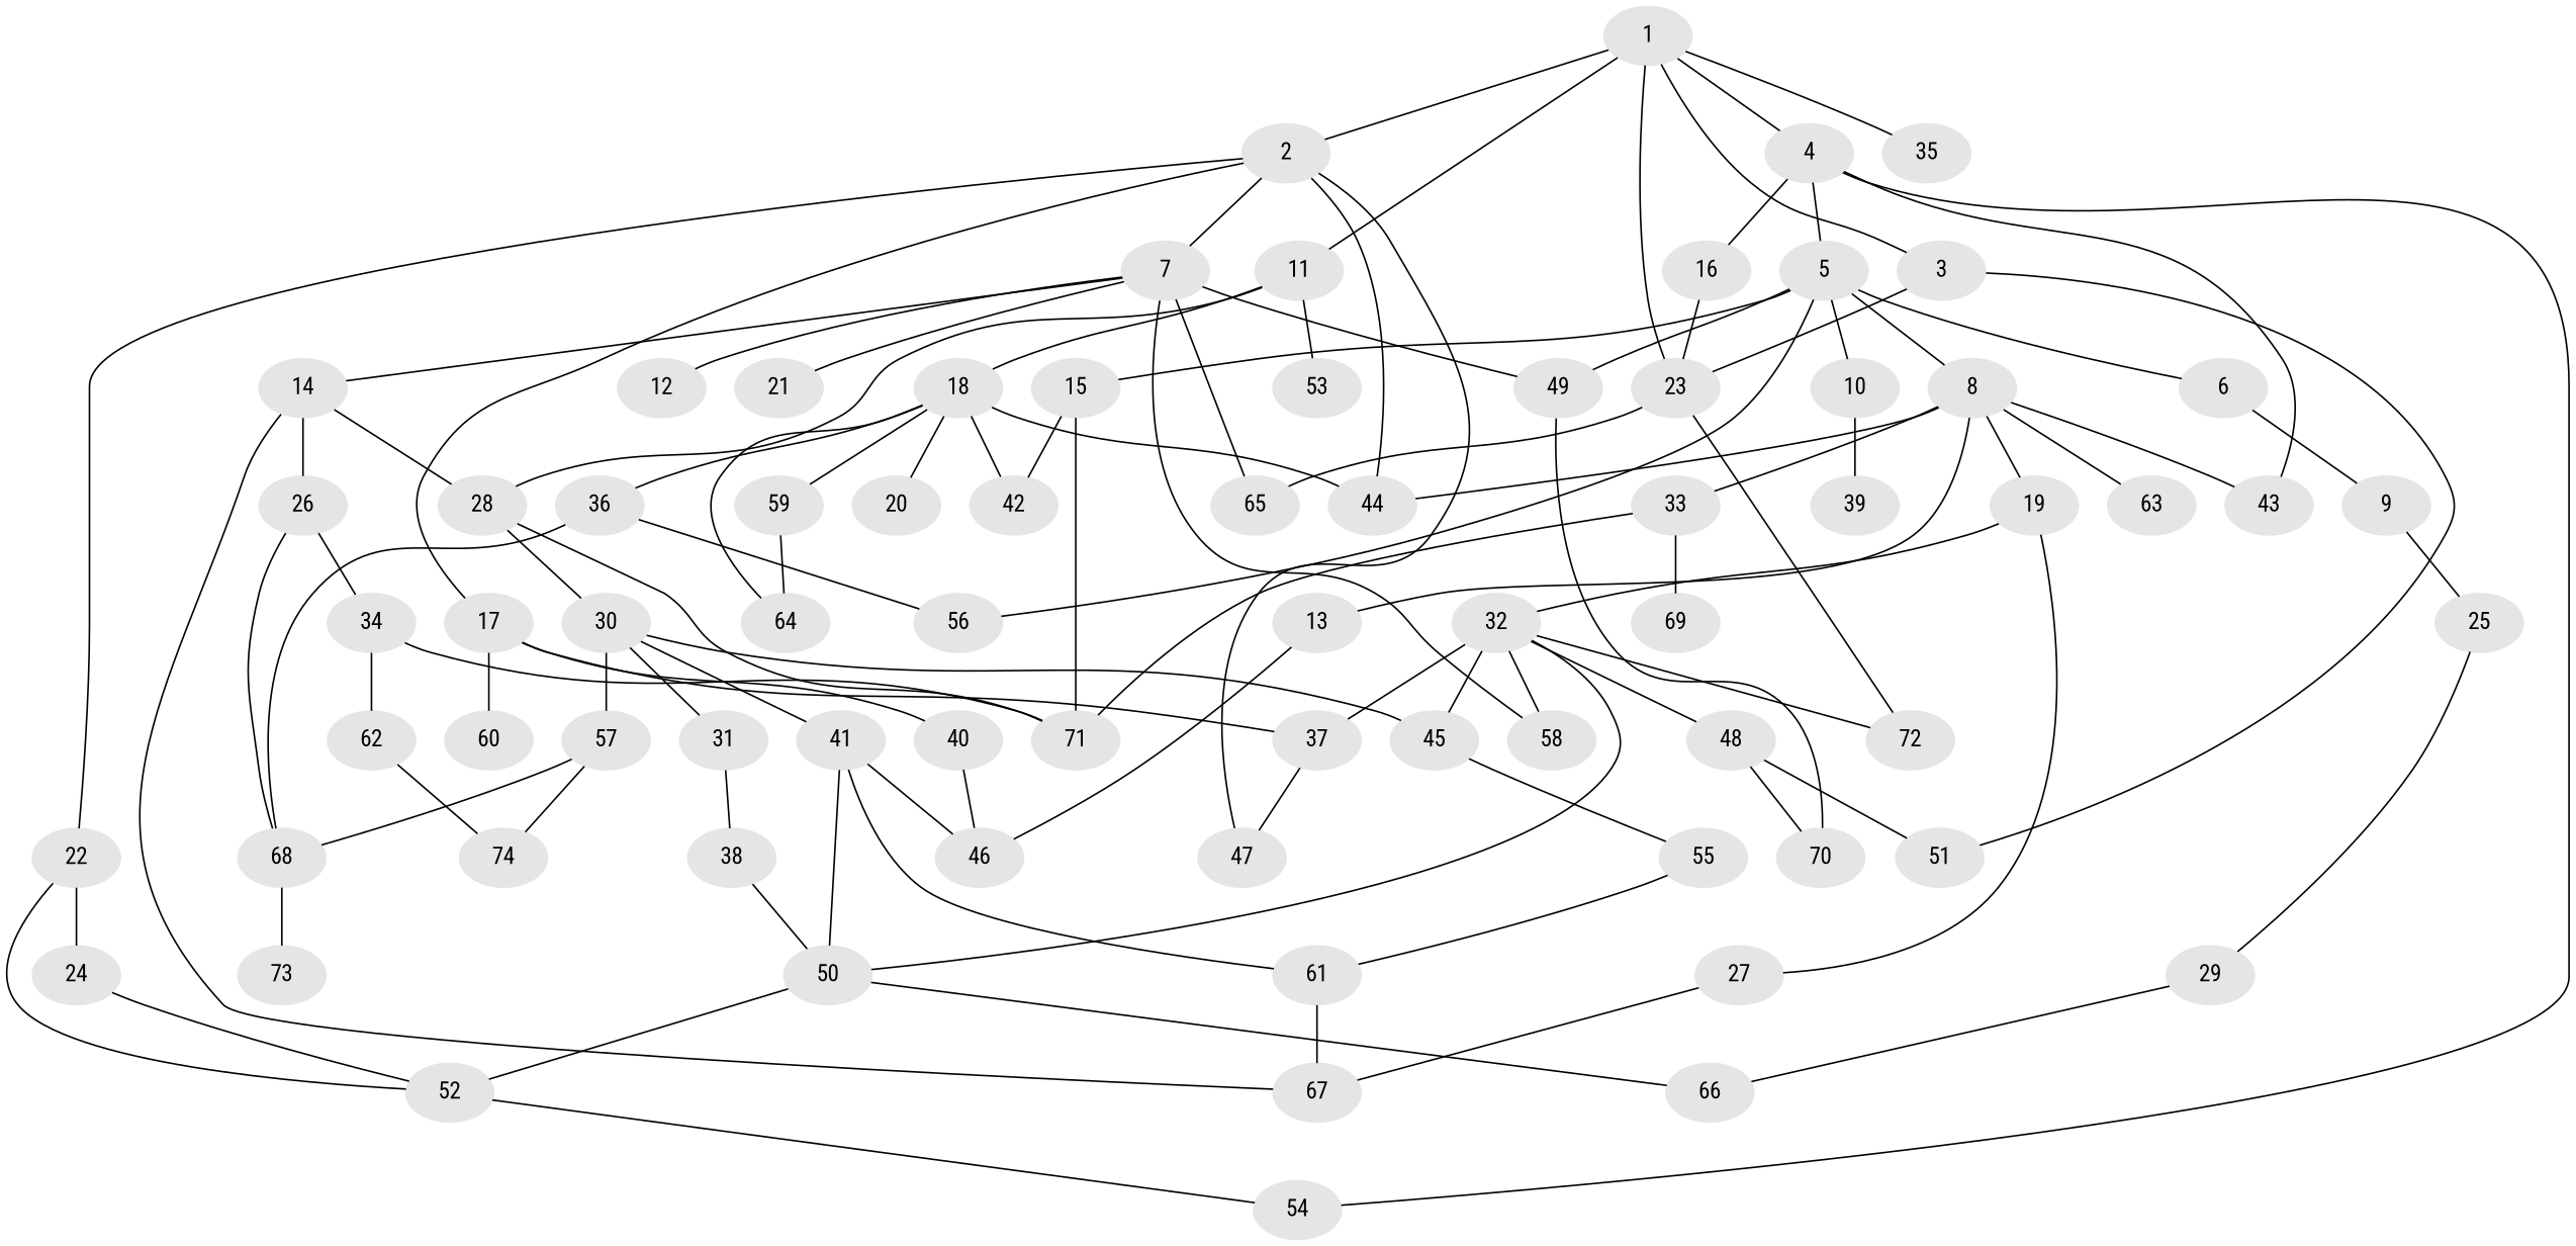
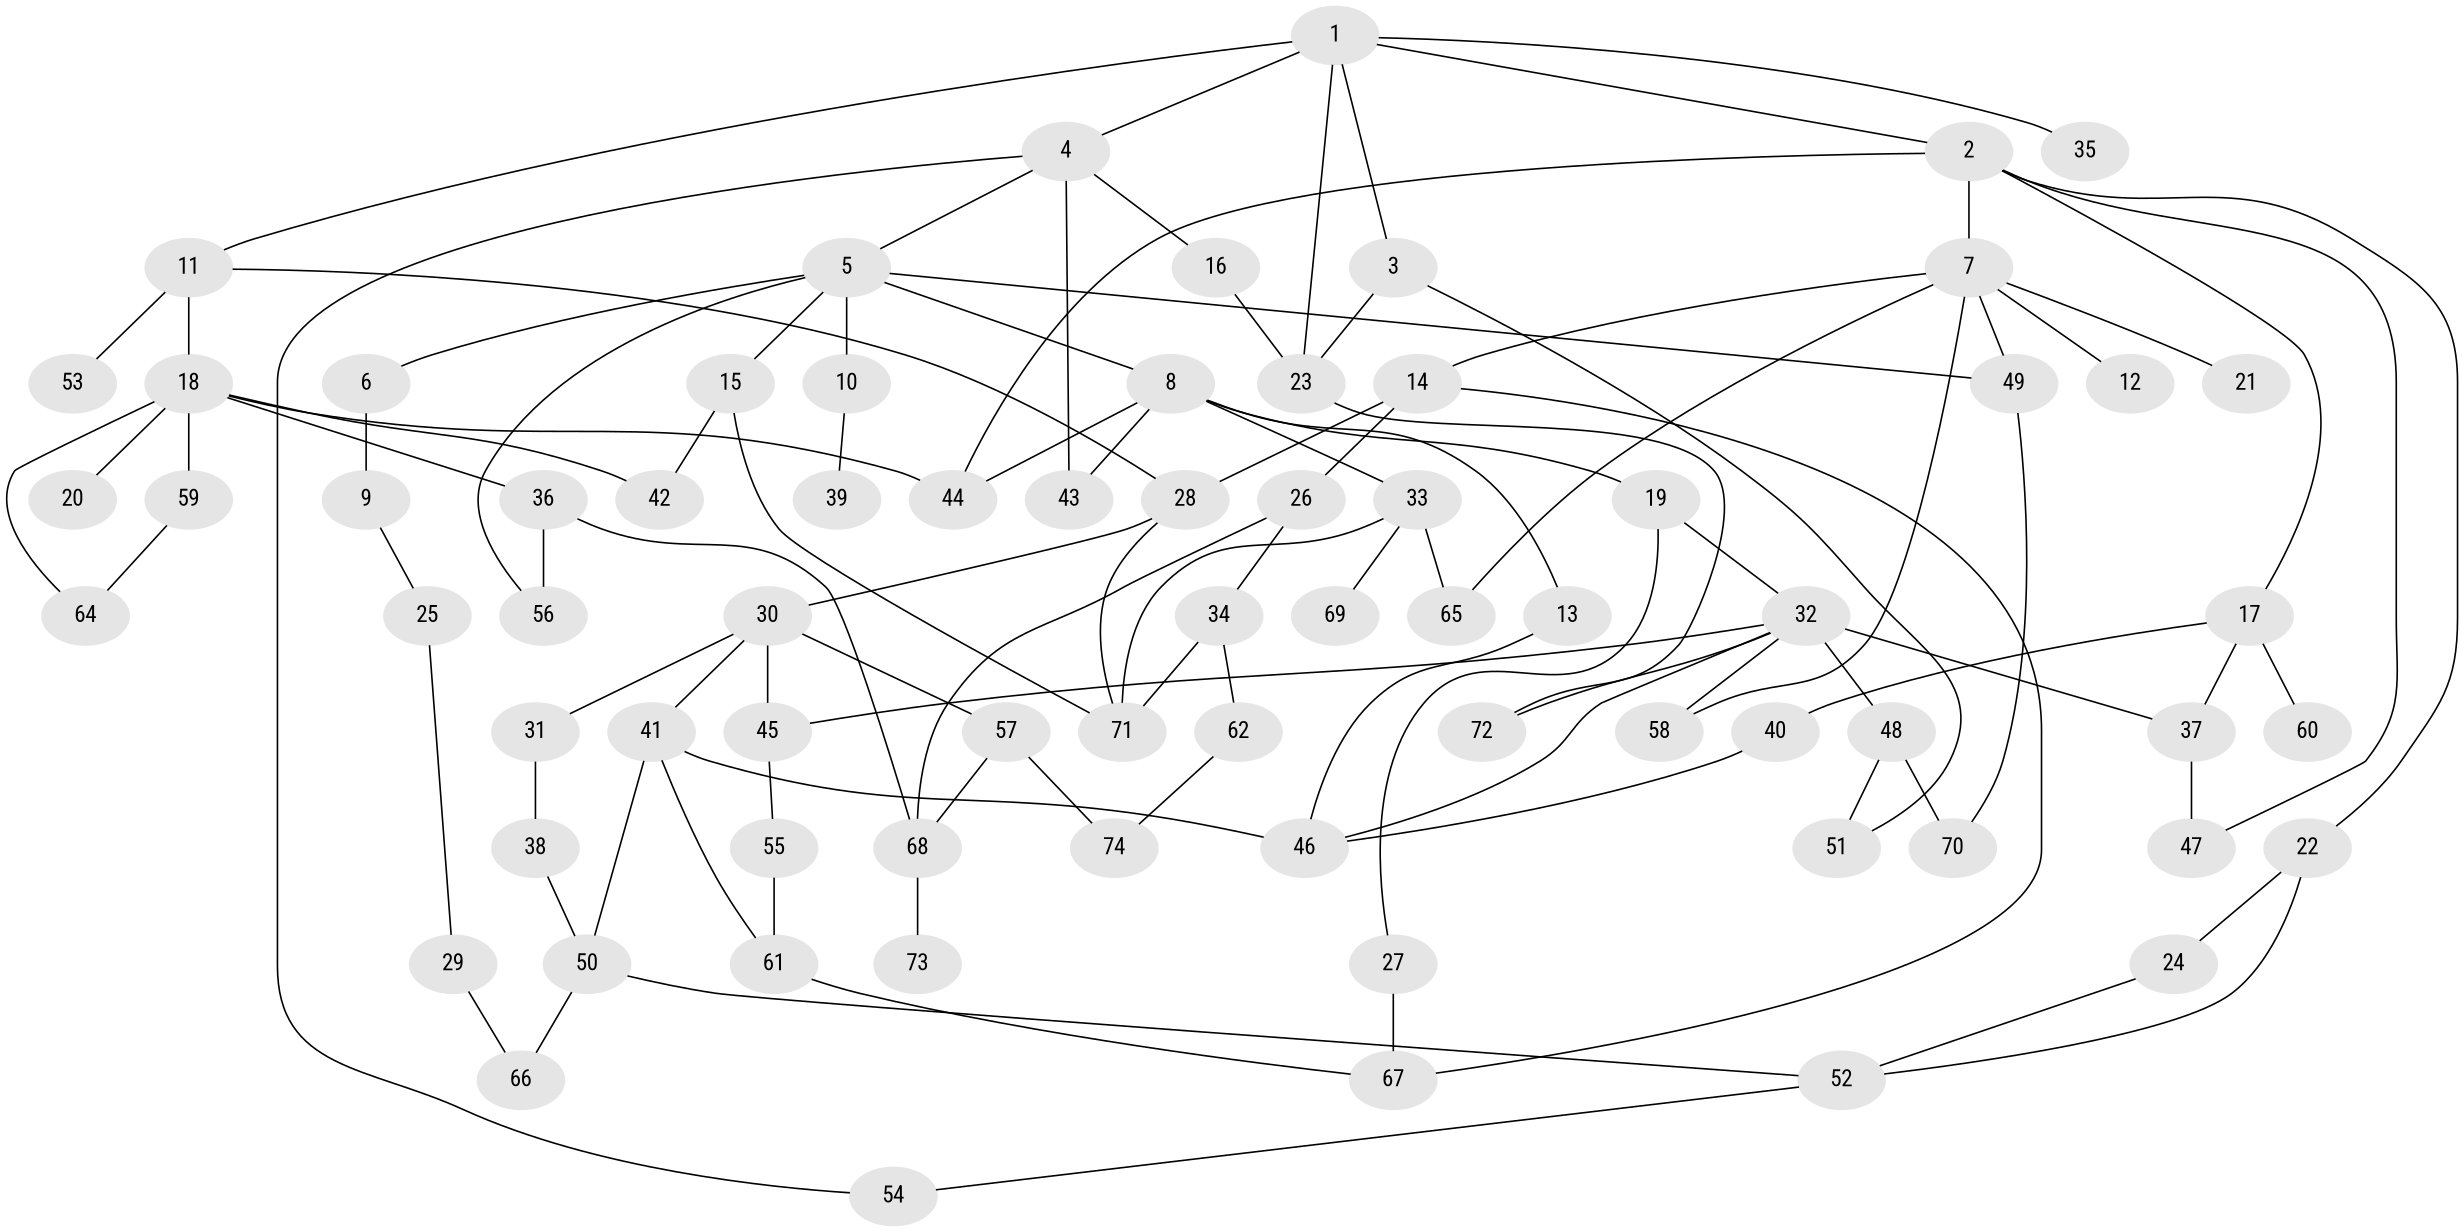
  graph {
    fontname="Roboto Condensed"
    node [color=gray90 fontname="Roboto Condensed" style=filled]
    edge [fontname="Roboto Condensed"]
    1
    2
    3
    4
    11
    23
    35
    7
    17
    22
    44
    47
    51
    5
    16
    43
    54
    18
    28
    53
    65
    72
    49
    12
    14
    21
    58
    37
    40
    60
    24
    52
    6
    8
    10
    15
    56
    9
    13
    19
    33
-   63
    39
    42
    71
    70
    25
    26
    67
    46
    27
    32
    69
    29
    20
    36
    59
    64
    30
    34
    68
    45
    48
    50
    66
    62
    73
    31
    41
    57
    38
    61
    55
    74
    1 -- 2
    1 -- 3
    1 -- 4
    1 -- 11
    1 -- 23
    1 -- 35
    2 -- 7
    2 -- 17
    2 -- 22
    2 -- 44
    2 -- 47
    3 -- 23
    3 -- 51
    4 -- 5
    4 -- 16
    4 -- 43
    4 -- 54
    11 -- 18
    11 -- 28
    11 -- 53
-   23 -- 65
+   33 -- 65
    23 -- 72
    7 -- 65
    7 -- 49
    7 -- 12
    7 -- 14
    7 -- 21
    7 -- 58
    17 -- 37
    17 -- 40
    17 -- 60
    22 -- 24
    22 -- 52
    5 -- 49
    5 -- 6
    5 -- 8
    5 -- 10
    5 -- 15
    5 -- 56
    16 -- 23
    18 -- 44
    18 -- 42
    18 -- 20
    18 -- 36
    18 -- 59
    18 -- 64
    28 -- 71
    28 -- 30
    49 -- 70
    14 -- 28
    14 -- 26
    14 -- 67
    37 -- 47
    40 -- 46
    24 -- 52
    52 -- 54
    6 -- 9
    8 -- 44
    8 -- 43
    8 -- 13
    8 -- 19
    8 -- 33
-   8 -- 63
    10 -- 39
    15 -- 42
    15 -- 71
    9 -- 25
    13 -- 46
    19 -- 27
    19 -- 32
    33 -- 71
    33 -- 69
    25 -- 29
    26 -- 34
    26 -- 68
    27 -- 67
    32 -- 72
    32 -- 58
    32 -- 37
    32 -- 45
    32 -- 48
-   32 -- 50
+   32 -- 46
    29 -- 66
    36 -- 56
    36 -- 68
    59 -- 64
    30 -- 45
    30 -- 31
    30 -- 41
    30 -- 57
    34 -- 71
    34 -- 62
    68 -- 73
    45 -- 55
    48 -- 51
    48 -- 70
    50 -- 52
    50 -- 66
    62 -- 74
    31 -- 38
    41 -- 46
    41 -- 50
    41 -- 61
    57 -- 68
    57 -- 74
    38 -- 50
    61 -- 67
    55 -- 61
  }
